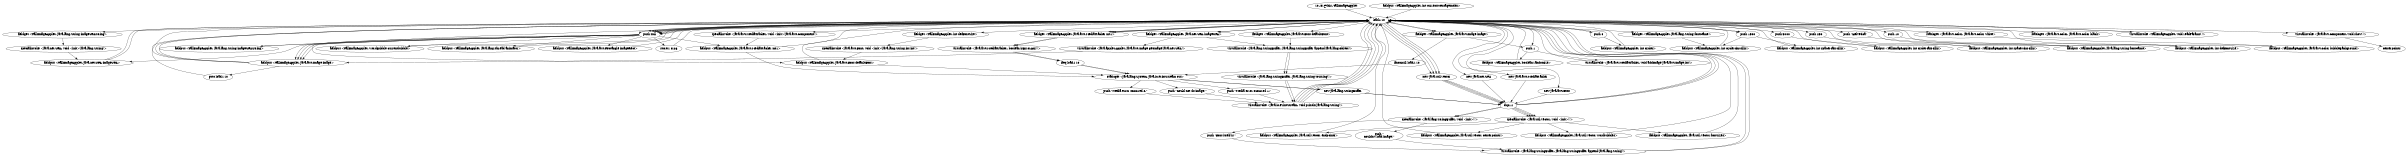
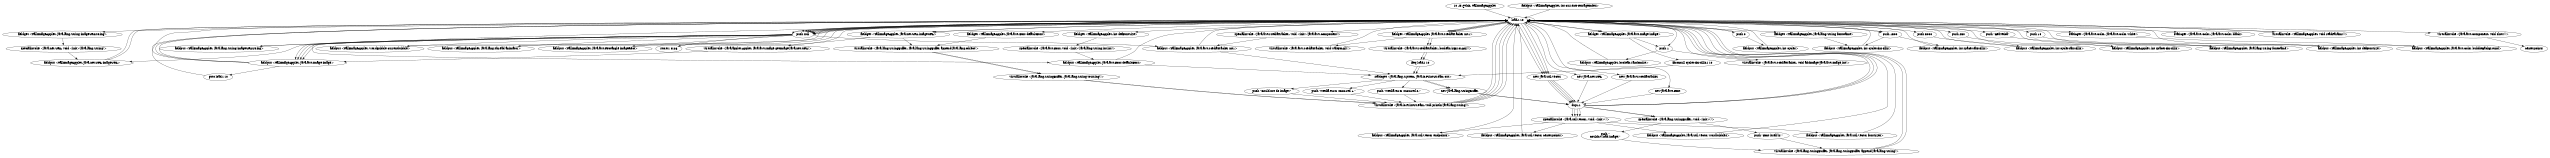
  digraph {
    "r0 := @this: TalkImageApplet"
    "load.r r0"
    "push null"
    "push 0"
    "push 1500"
    "push 5000"
    "push 250"
    "push \"Helvetica\""
    "push 10"
    "push 1"
    "staticget <java.awt.Color: java.awt.Color white>"
    "staticget <java.awt.Color: java.awt.Color black>"
    "new java.util.Vector"
    "virtualinvoke <TalkImageApplet: void readParams()>"
    "new java.net.URL"
    "fieldget <TalkImageApplet: java.lang.String imageURLString>"
    "fieldget <TalkImageApplet: java.net.URL imageURL>"
    "fieldget <TalkImageApplet: java.awt.Image image>"
    "new java.awt.MediaTracker"
    "specialinvoke <java.awt.MediaTracker: void <init>(java.awt.Component)>"
    "fieldget <TalkImageApplet: java.awt.MediaTracker mt1>"
    "new java.awt.Font"
    "fieldget <TalkImageApplet: java.lang.String fontName>"
    "fieldget <TalkImageApplet: int defFontSize>"
    "fieldget <TalkImageApplet: java.awt.Font defaultFont>"
    "virtualinvoke <java.awt.Component: void show()>"
    "fieldput <TalkImageApplet: java.lang.String imageURLString>"
    "fieldput <TalkImageApplet: java.net.URL imageURL>"
    "fieldput <TalkImageApplet: java.awt.Image image>"
    "fieldput <TalkImageApplet: java.awt.Font defaultFont>"
    "fieldput <TalkImageApplet: WordBubble currentbubble>"
    "fieldput <TalkImageApplet: java.lang.Thread animator>"
    "fieldput <TalkImageApplet: java.awt.Rectangle imageRect>"
    "fieldput <TalkImageApplet: java.awt.MediaTracker mt1>"
    "store.r $r26"
    "fieldput <TalkImageApplet: int cycles>"
    "fieldput <TalkImageApplet: int cycleMinMillis>"
    "fieldput <TalkImageApplet: int spaceMaxMillis>"
    "fieldput <TalkImageApplet: int cycleMaxMillis>"
    "fieldput <TalkImageApplet: int spaceMinMillis>"
    "fieldput <TalkImageApplet: java.lang.String fontName>"
    "fieldput <TalkImageApplet: int defFontSize>"
    "fieldput <TalkImageApplet: boolean randomize>"
    "virtualinvoke <java.awt.MediaTracker: void addImage(java.awt.Image,int)>"
    "fieldput <TalkImageApplet: java.awt.Color bubbleBackground>"
    "dup1.r"
    "specialinvoke <java.net.URL: void <init>(java.lang.String)>"
    "virtualinvoke <java.applet.Applet: java.awt.Image getImage(java.net.URL)>"
    "virtualinvoke <java.lang.StringBuffer: java.lang.StringBuffer append(java.lang.Object)>"
-   "ifnonnull load.r r0"
+   "ifnonnull load.r r0" [label="ifnonnull cycleMinMillis.r r0"]
    "virtualinvoke <java.awt.MediaTracker: boolean isErrorAny()>"
+   "virtualinvoke <java.awt.MediaTracker: void waitForAll()>"
    "specialinvoke <java.awt.Font: void <init>(java.lang.String,int,int)>"
    n54 [label=centerpoints]
    "goto load.r r0"
    "staticget <java.lang.System: java.io.PrintStream out>"
    "new java.lang.StringBuffer"
    "push \"Media error occurred 1.\""
    "push \"Media error occurred 2.\""
    "push \"Could not do image!\""
    "specialinvoke <java.util.Vector: void <init>()>"
    "specialinvoke <java.lang.StringBuffer: void <init>()>"
    "fieldput <TalkImageApplet: java.util.Vector endpoints>"
    "fieldput <TalkImageApplet: java.util.Vector centerpoints>"
    "fieldput <TalkImageApplet: java.util.Vector wordbubbles>"
    "fieldput <TalkImageApplet: java.util.Vector fontSizes>"
    "push \"\nCouldn\'t load image!\""
    "push \"Font itself is \""
    "fieldput <TalkImageApplet: int currentMessageIndex>"
    "virtualinvoke <java.lang.StringBuffer: java.lang.String toString()>"
    "virtualinvoke <java.io.PrintStream: void println(java.lang.String)>"
    "virtualinvoke <java.lang.StringBuffer: java.lang.StringBuffer append(java.lang.String)>"
    "ifeq load.r r0"
    "r0 := @this: TalkImageApplet" -> "load.r r0"
    "load.r r0" -> "load.r r0"
    "load.r r0" -> "load.r r0"
    "load.r r0" -> "push null"
    "load.r r0" -> "push null"
    "load.r r0" -> "push null"
    "load.r r0" -> "push null"
    "load.r r0" -> "push null"
    "load.r r0" -> "push null"
    "load.r r0" -> "push null"
    "load.r r0" -> "push null"
    "load.r r0" -> "push null"
    "load.r r0" -> "push null"
    "load.r r0" -> "push null"
    "load.r r0" -> "push 0"
    "load.r r0" -> "push 1500"
    "load.r r0" -> "push 1500"
    "load.r r0" -> "push 5000"
    "load.r r0" -> "push 250"
    "load.r r0" -> "push \"Helvetica\""
    "load.r r0" -> "push 10"
    "load.r r0" -> "push 1"
    "load.r r0" -> "staticget <java.awt.Color: java.awt.Color white>"
    "load.r r0" -> "staticget <java.awt.Color: java.awt.Color black>"
    "load.r r0" -> "new java.util.Vector"
    "load.r r0" -> "new java.util.Vector"
    "load.r r0" -> "new java.util.Vector"
    "load.r r0" -> "new java.util.Vector"
    "load.r r0" -> "virtualinvoke <TalkImageApplet: void readParams()>"
    "load.r r0" -> "new java.net.URL"
    "load.r r0" -> "fieldget <TalkImageApplet: java.lang.String imageURLString>"
    "load.r r0" -> "fieldget <TalkImageApplet: java.net.URL imageURL>"
    "load.r r0" -> "fieldget <TalkImageApplet: java.net.URL imageURL>"
    "load.r r0" -> "fieldget <TalkImageApplet: java.awt.Image image>"
    "load.r r0" -> "fieldget <TalkImageApplet: java.awt.Image image>"
    "load.r r0" -> "new java.awt.MediaTracker"
    "load.r r0" -> "specialinvoke <java.awt.MediaTracker: void <init>(java.awt.Component)>"
    "load.r r0" -> "fieldget <TalkImageApplet: java.awt.MediaTracker mt1>"
    "load.r r0" -> "fieldget <TalkImageApplet: java.awt.MediaTracker mt1>"
    "load.r r0" -> "fieldget <TalkImageApplet: java.awt.MediaTracker mt1>"
    "load.r r0" -> "fieldget <TalkImageApplet: java.awt.MediaTracker mt1>"
    "load.r r0" -> "new java.awt.Font"
    "load.r r0" -> "fieldget <TalkImageApplet: java.lang.String fontName>"
    "load.r r0" -> "fieldget <TalkImageApplet: int defFontSize>"
    "load.r r0" -> "fieldget <TalkImageApplet: java.awt.Font defaultFont>"
    "load.r r0" -> "virtualinvoke <java.awt.Component: void show()>"
    "push null" -> "fieldput <TalkImageApplet: java.lang.String imageURLString>"
    "push null" -> "fieldput <TalkImageApplet: java.net.URL imageURL>"
    "push null" -> "fieldput <TalkImageApplet: java.awt.Image image>"
    "push null" -> "fieldput <TalkImageApplet: java.awt.Image image>"
    "push null" -> "fieldput <TalkImageApplet: java.awt.Image image>"
    "push null" -> "fieldput <TalkImageApplet: java.awt.Image image>"
    "push null" -> "fieldput <TalkImageApplet: java.awt.Font defaultFont>"
    "push null" -> "fieldput <TalkImageApplet: WordBubble currentbubble>"
    "push null" -> "fieldput <TalkImageApplet: java.lang.Thread animator>"
    "push null" -> "fieldput <TalkImageApplet: java.awt.Rectangle imageRect>"
    "push null" -> "fieldput <TalkImageApplet: java.awt.MediaTracker mt1>"
    "push null" -> "store.r $r26"
    "push 0" -> "load.r r0"
    "push 0" -> "fieldput <TalkImageApplet: int cycles>"
    "push 1500" -> "fieldput <TalkImageApplet: int cycleMinMillis>"
    "push 1500" -> "fieldput <TalkImageApplet: int spaceMaxMillis>"
    "push 5000" -> "fieldput <TalkImageApplet: int cycleMaxMillis>"
    "push 250" -> "fieldput <TalkImageApplet: int spaceMinMillis>"
    "push \"Helvetica\"" -> "fieldput <TalkImageApplet: java.lang.String fontName>"
    "push 10" -> "fieldput <TalkImageApplet: int defFontSize>"
    "push 1" -> "fieldput <TalkImageApplet: boolean randomize>"
    "push 1" -> "virtualinvoke <java.awt.MediaTracker: void addImage(java.awt.Image,int)>"
    "staticget <java.awt.Color: java.awt.Color white>" -> "fieldput <TalkImageApplet: java.awt.Color bubbleBackground>"
    "new java.util.Vector" -> "dup1.r"
    "new java.util.Vector" -> "dup1.r"
    "new java.util.Vector" -> "dup1.r"
    "new java.util.Vector" -> "dup1.r"
    "virtualinvoke <TalkImageApplet: void readParams()>" -> "load.r r0"
    "new java.net.URL" -> "dup1.r"
    "fieldget <TalkImageApplet: java.lang.String imageURLString>" -> "specialinvoke <java.net.URL: void <init>(java.lang.String)>"
    "fieldget <TalkImageApplet: java.net.URL imageURL>" -> "virtualinvoke <java.applet.Applet: java.awt.Image getImage(java.net.URL)>"
    "fieldget <TalkImageApplet: java.net.URL imageURL>" -> "virtualinvoke <java.lang.StringBuffer: java.lang.StringBuffer append(java.lang.Object)>"
    "fieldget <TalkImageApplet: java.awt.Image image>" -> "push 1"
    "fieldget <TalkImageApplet: java.awt.Image image>" -> "ifnonnull load.r r0"
    "new java.awt.MediaTracker" -> "dup1.r"
    "specialinvoke <java.awt.MediaTracker: void <init>(java.awt.Component)>" -> "fieldput <TalkImageApplet: java.awt.MediaTracker mt1>"
    "fieldget <TalkImageApplet: java.awt.MediaTracker mt1>" -> "load.r r0"
    "fieldget <TalkImageApplet: java.awt.MediaTracker mt1>" -> "virtualinvoke <java.awt.MediaTracker: boolean isErrorAny()>"
    "fieldget <TalkImageApplet: java.awt.MediaTracker mt1>" -> "virtualinvoke <java.awt.MediaTracker: boolean isErrorAny()>"
+   "fieldget <TalkImageApplet: java.awt.MediaTracker mt1>" -> "virtualinvoke <java.awt.MediaTracker: void waitForAll()>"
    "new java.awt.Font" -> "dup1.r"
    "fieldget <TalkImageApplet: java.lang.String fontName>" -> "fieldput <TalkImageApplet: int cycleMinMillis>"
    "fieldget <TalkImageApplet: int defFontSize>" -> "specialinvoke <java.awt.Font: void <init>(java.lang.String,int,int)>"
    "fieldget <TalkImageApplet: java.awt.Font defaultFont>" -> "virtualinvoke <java.lang.StringBuffer: java.lang.StringBuffer append(java.lang.Object)>"
    "virtualinvoke <java.awt.Component: void show()>" -> n54
    "fieldput <TalkImageApplet: java.lang.String imageURLString>" -> "load.r r0"
    "fieldput <TalkImageApplet: java.net.URL imageURL>" -> "load.r r0"
    "fieldput <TalkImageApplet: java.net.URL imageURL>" -> "load.r r0"
    "fieldput <TalkImageApplet: java.awt.Image image>" -> "load.r r0"
    "fieldput <TalkImageApplet: java.awt.Image image>" -> "load.r r0"
    "fieldput <TalkImageApplet: java.awt.Image image>" -> "load.r r0"
    "fieldput <TalkImageApplet: java.awt.Image image>" -> "goto load.r r0"
    "fieldput <TalkImageApplet: java.awt.Font defaultFont>" -> "load.r r0"
    "fieldput <TalkImageApplet: java.awt.Font defaultFont>" -> "staticget <java.lang.System: java.io.PrintStream out>"
    "fieldput <TalkImageApplet: WordBubble currentbubble>" -> "load.r r0"
    "fieldput <TalkImageApplet: java.lang.Thread animator>" -> "load.r r0"
    "fieldput <TalkImageApplet: java.awt.Rectangle imageRect>" -> "load.r r0"
    "fieldput <TalkImageApplet: java.awt.MediaTracker mt1>" -> "load.r r0"
    "fieldput <TalkImageApplet: java.awt.MediaTracker mt1>" -> "staticget <java.lang.System: java.io.PrintStream out>"
    "store.r $r26" -> "load.r r0"
    "fieldput <TalkImageApplet: int cycles>" -> "load.r r0"
    "fieldput <TalkImageApplet: int cycleMinMillis>" -> "load.r r0"
    "fieldput <TalkImageApplet: int spaceMaxMillis>" -> "load.r r0"
    "fieldput <TalkImageApplet: int cycleMaxMillis>" -> "load.r r0"
    "fieldput <TalkImageApplet: int spaceMinMillis>" -> "load.r r0"
    "fieldput <TalkImageApplet: java.lang.String fontName>" -> "load.r r0"
    "fieldput <TalkImageApplet: int defFontSize>" -> "load.r r0"
    "fieldput <TalkImageApplet: boolean randomize>" -> "load.r r0"
    "virtualinvoke <java.awt.MediaTracker: void addImage(java.awt.Image,int)>" -> "load.r r0"
    "fieldput <TalkImageApplet: java.awt.Color bubbleBackground>" -> "load.r r0"
    "dup1.r" -> "load.r r0"
    "dup1.r" -> "load.r r0"
    "dup1.r" -> "load.r r0"
    "dup1.r" -> "specialinvoke <java.util.Vector: void <init>()>"
    "dup1.r" -> "specialinvoke <java.util.Vector: void <init>()>"
    "dup1.r" -> "specialinvoke <java.util.Vector: void <init>()>"
    "dup1.r" -> "specialinvoke <java.util.Vector: void <init>()>"
    "dup1.r" -> "specialinvoke <java.lang.StringBuffer: void <init>()>"
    "dup1.r" -> "specialinvoke <java.lang.StringBuffer: void <init>()>"
    "specialinvoke <java.net.URL: void <init>(java.lang.String)>" -> "fieldput <TalkImageApplet: java.net.URL imageURL>"
    "virtualinvoke <java.applet.Applet: java.awt.Image getImage(java.net.URL)>" -> "fieldput <TalkImageApplet: java.awt.Image image>"
    "virtualinvoke <java.lang.StringBuffer: java.lang.StringBuffer append(java.lang.Object)>" -> "virtualinvoke <java.lang.StringBuffer: java.lang.String toString()>"
    "virtualinvoke <java.lang.StringBuffer: java.lang.StringBuffer append(java.lang.Object)>" -> "virtualinvoke <java.lang.StringBuffer: java.lang.String toString()>"
    "ifnonnull load.r r0" -> "staticget <java.lang.System: java.io.PrintStream out>"
    "virtualinvoke <java.awt.MediaTracker: boolean isErrorAny()>" -> "ifeq load.r r0"
    "virtualinvoke <java.awt.MediaTracker: boolean isErrorAny()>" -> "ifeq load.r r0"
+   "virtualinvoke <java.awt.MediaTracker: void waitForAll()>" -> "load.r r0"
    "specialinvoke <java.awt.Font: void <init>(java.lang.String,int,int)>" -> "fieldput <TalkImageApplet: java.awt.Font defaultFont>"
    "goto load.r r0" -> "load.r r0"
    "staticget <java.lang.System: java.io.PrintStream out>" -> "new java.lang.StringBuffer"
    "staticget <java.lang.System: java.io.PrintStream out>" -> "new java.lang.StringBuffer"
    "staticget <java.lang.System: java.io.PrintStream out>" -> "push \"Media error occurred 1.\""
    "staticget <java.lang.System: java.io.PrintStream out>" -> "push \"Media error occurred 2.\""
    "staticget <java.lang.System: java.io.PrintStream out>" -> "push \"Could not do image!\""
    "new java.lang.StringBuffer" -> "dup1.r"
    "new java.lang.StringBuffer" -> "dup1.r"
    "push \"Media error occurred 1.\"" -> "virtualinvoke <java.io.PrintStream: void println(java.lang.String)>"
    "push \"Media error occurred 2.\"" -> "virtualinvoke <java.io.PrintStream: void println(java.lang.String)>"
    "push \"Could not do image!\"" -> "virtualinvoke <java.io.PrintStream: void println(java.lang.String)>"
    "specialinvoke <java.util.Vector: void <init>()>" -> "fieldput <TalkImageApplet: java.util.Vector endpoints>"
    "specialinvoke <java.util.Vector: void <init>()>" -> "fieldput <TalkImageApplet: java.util.Vector centerpoints>"
    "specialinvoke <java.util.Vector: void <init>()>" -> "fieldput <TalkImageApplet: java.util.Vector wordbubbles>"
    "specialinvoke <java.util.Vector: void <init>()>" -> "fieldput <TalkImageApplet: java.util.Vector fontSizes>"
    "specialinvoke <java.lang.StringBuffer: void <init>()>" -> "push \"\nCouldn\'t load image!\""
    "specialinvoke <java.lang.StringBuffer: void <init>()>" -> "push \"Font itself is \""
    "fieldput <TalkImageApplet: java.util.Vector endpoints>" -> "load.r r0"
    "fieldput <TalkImageApplet: java.util.Vector centerpoints>" -> "load.r r0"
    "fieldput <TalkImageApplet: java.util.Vector wordbubbles>" -> "load.r r0"
    "fieldput <TalkImageApplet: java.util.Vector fontSizes>" -> "load.r r0"
    "push \"\nCouldn\'t load image!\"" -> "virtualinvoke <java.lang.StringBuffer: java.lang.StringBuffer append(java.lang.String)>"
    "push \"Font itself is \"" -> "virtualinvoke <java.lang.StringBuffer: java.lang.StringBuffer append(java.lang.String)>"
    "fieldput <TalkImageApplet: int currentMessageIndex>" -> "load.r r0"
    "virtualinvoke <java.lang.StringBuffer: java.lang.String toString()>" -> "virtualinvoke <java.io.PrintStream: void println(java.lang.String)>"
    "virtualinvoke <java.lang.StringBuffer: java.lang.String toString()>" -> "virtualinvoke <java.io.PrintStream: void println(java.lang.String)>"
    "virtualinvoke <java.io.PrintStream: void println(java.lang.String)>" -> "load.r r0"
    "virtualinvoke <java.io.PrintStream: void println(java.lang.String)>" -> "load.r r0"
    "virtualinvoke <java.io.PrintStream: void println(java.lang.String)>" -> "load.r r0"
    "virtualinvoke <java.io.PrintStream: void println(java.lang.String)>" -> "load.r r0"
    "virtualinvoke <java.io.PrintStream: void println(java.lang.String)>" -> "load.r r0"
    "virtualinvoke <java.lang.StringBuffer: java.lang.StringBuffer append(java.lang.String)>" -> "load.r r0"
    "virtualinvoke <java.lang.StringBuffer: java.lang.StringBuffer append(java.lang.String)>" -> "load.r r0"
    "ifeq load.r r0" -> "staticget <java.lang.System: java.io.PrintStream out>"
    "ifeq load.r r0" -> "staticget <java.lang.System: java.io.PrintStream out>"
  }
